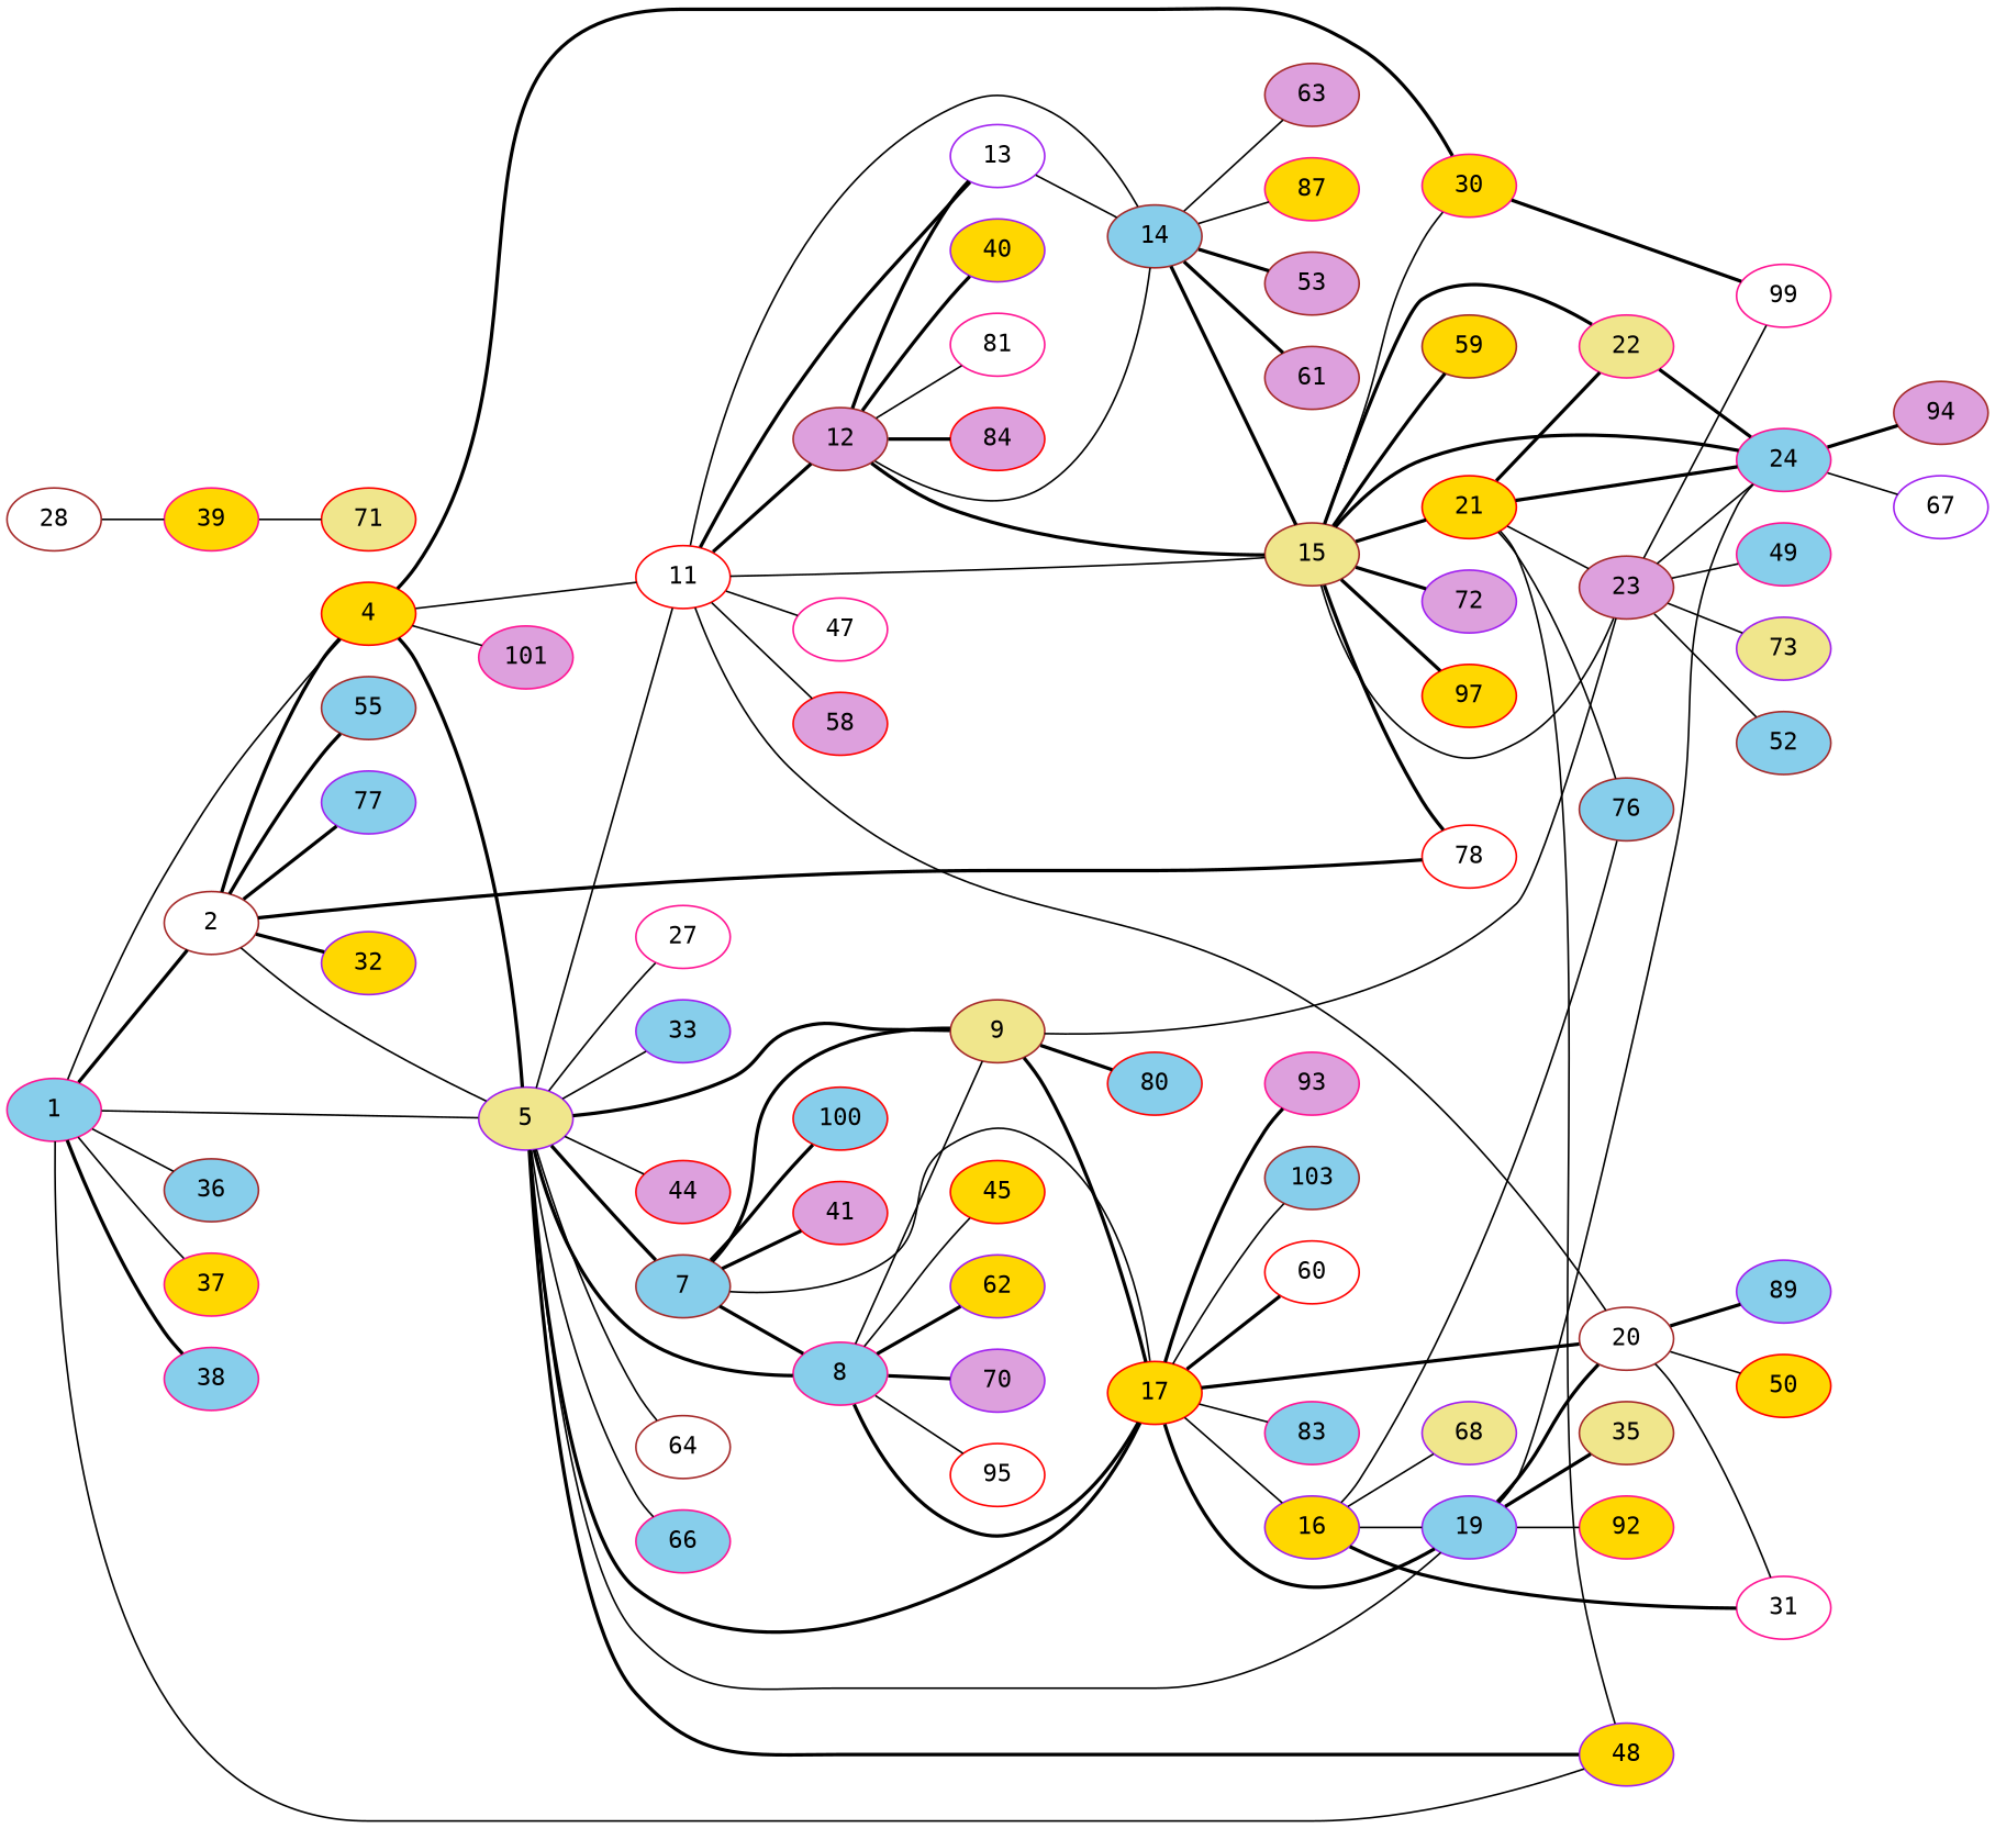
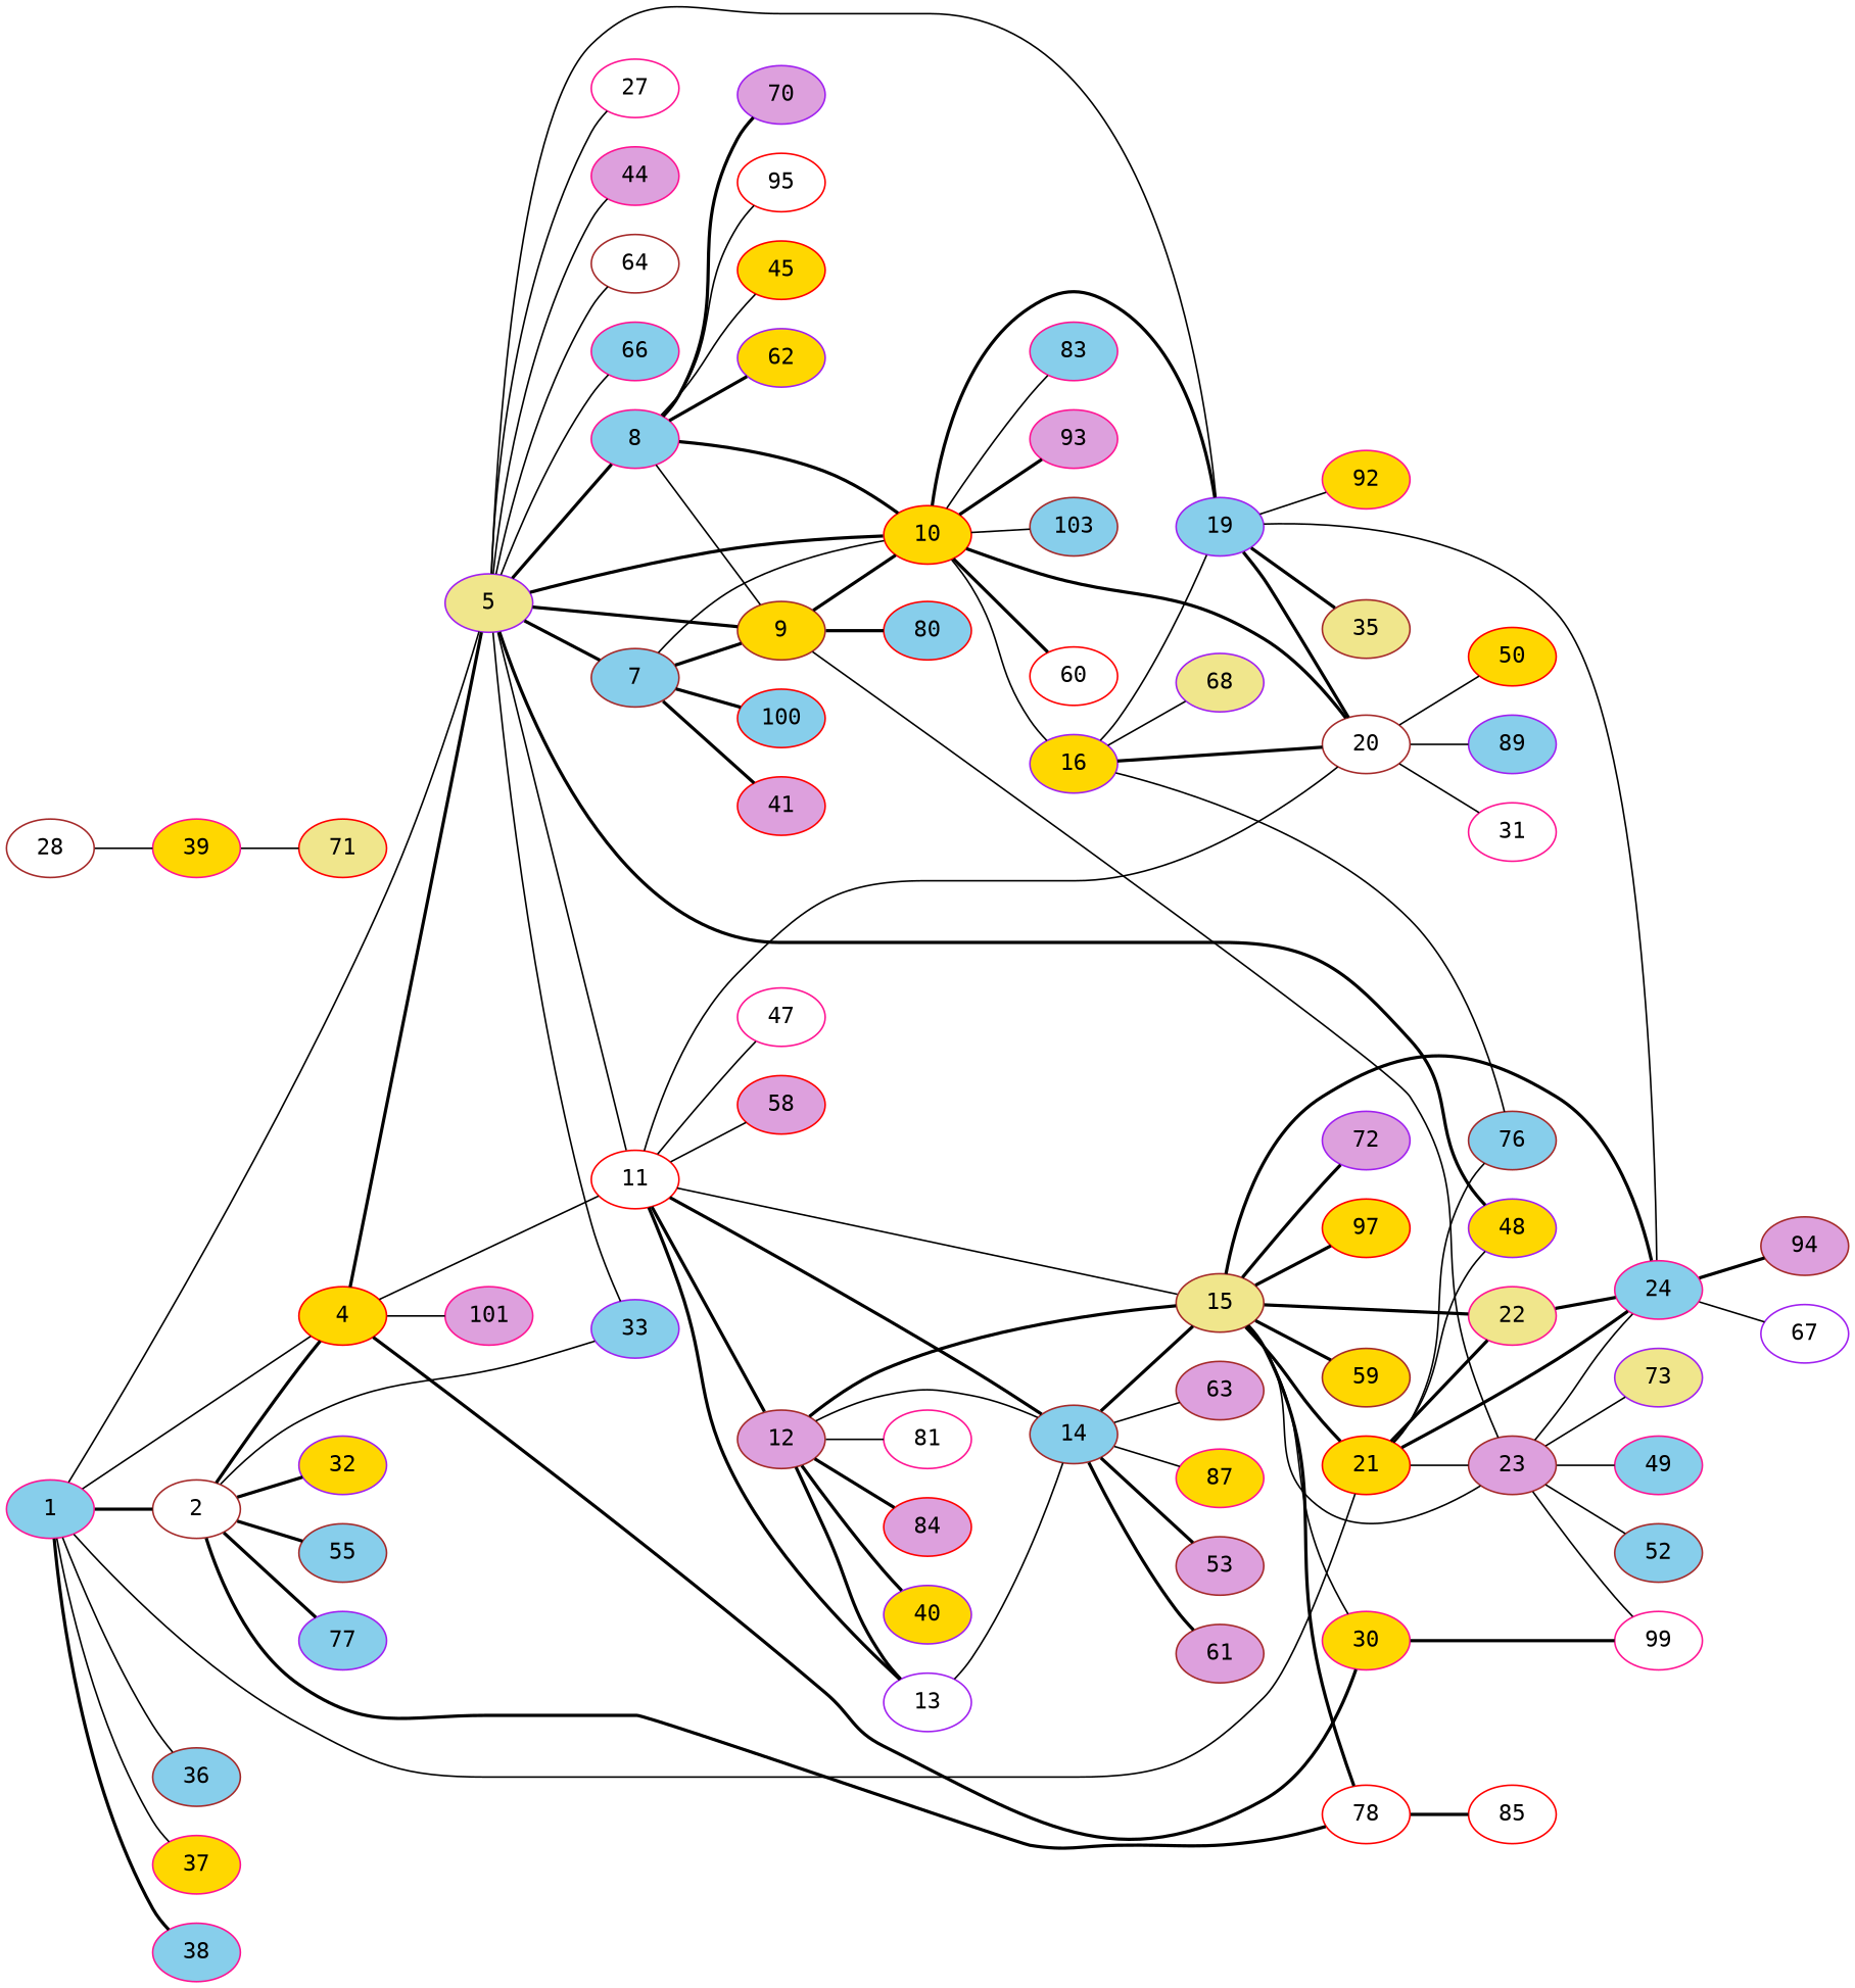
  graph {
    fontname="DejaVu Sans Mono"
    rankdir=LR
    node [color=brown fillcolor=skyblue fontname="DejaVu Sans Mono" style=filled]
    edge [fontname="DejaVu Sans Mono" style=bold]
    1 [color=deeppink super="+3"]
    2 [fillcolor=white super="+29"]
    4 [color=red fillcolor=gold super="+75"]
    5 [color=purple fillcolor=khaki super="+6"]
    21 [color=red fillcolor=gold super="+42"]
    36
    37 [color=deeppink fillcolor=gold]
    38 [color=deeppink]
    32 [color=purple fillcolor=gold]
    n10 [label=55]
    77 [color=purple]
    78 [color=red fillcolor=white]
    11 [color=red fillcolor=white super="+26"]
    30 [color=deeppink fillcolor=gold]
    101 [color=deeppink fillcolor=plum]
    7 [super="+51"]
    8 [color=deeppink super="+91"]
-   9 [fillcolor=khaki super="+90"]
-   10 [color=red fillcolor=gold super="+18" label=17]
+   9 [fillcolor=gold super="+90"]
+   10 [color=red fillcolor=gold super="+18"]
    19 [color=purple super="+96"]
    27 [color=deeppink fillcolor=white]
    33 [color=purple super="+46"]
-   44 [color=red fillcolor=plum super="+54"]
+   44 [color=deeppink fillcolor=plum super="+54"]
    48 [color=purple fillcolor=gold super="+69"]
    64 [fillcolor=white]
    66 [color=deeppink]
    23 [fillcolor=plum super="+98"]
    76
    22 [color=deeppink fillcolor=khaki super="+55"]
    24 [color=deeppink super="+65"]
    94 [fillcolor=plum]
+   85 [color=red fillcolor=white]
    20 [fillcolor=white]
    12 [fillcolor=plum super="+87"]
    13 [color=purple fillcolor=white]
    14 [super="+56"]
    15 [fillcolor=khaki super="+25"]
    47 [color=deeppink fillcolor=white]
    58 [color=red fillcolor=plum super="+86"]
    28 [fillcolor=white]
    39 [color=deeppink fillcolor=gold super="+43"]
    99 [color=deeppink fillcolor=white super="+102"]
    41 [color=red fillcolor=plum]
    100 [color=red]
    45 [color=red fillcolor=gold]
    62 [color=purple fillcolor=gold]
    70 [color=purple fillcolor=plum super="+88"]
    95 [color=red fillcolor=white]
    80 [color=red]
    16 [color=purple fillcolor=gold super="+17"]
    60 [color=red fillcolor=white]
    83 [color=deeppink]
    93 [color=deeppink fillcolor=plum]
    103
    35 [fillcolor=khaki]
    92 [color=deeppink fillcolor=gold]
    49 [color=deeppink]
    52 [super="+79"]
    73 [color=purple fillcolor=khaki]
    68 [color=purple fillcolor=khaki]
    31 [color=deeppink fillcolor=white]
    50 [color=red fillcolor=gold]
    89 [color=purple]
    40 [color=purple fillcolor=gold]
    81 [color=deeppink fillcolor=white]
    84 [color=red fillcolor=plum super="+104"]
    53 [fillcolor=plum]
    61 [fillcolor=plum]
    63 [fillcolor=plum]
    n70 [color=deeppink fillcolor=gold label=87]
    59 [fillcolor=gold]
    72 [color=purple fillcolor=plum]
    97 [color=red fillcolor=gold]
    67 [color=purple fillcolor=white]
    71 [color=red fillcolor=khaki]
    1 -- 2 [weight=2]
    1 -- 4 [style=solid weight=2]
    1 -- 5 [style=solid weight=2]
-   1 -- 48 [style=solid]
+   1 -- 21 [style=solid]
    1 -- 36 [style=solid]
    1 -- 37 [style=solid]
    1 -- 38
    2 -- 4
-   2 -- 5 [style=solid]
+   2 -- 33 [style=solid]
    2 -- 32
    2 -- n10
    2 -- 77
    2 -- 78
    4 -- 5
    4 -- 11 [style=solid]
    4 -- 30
    4 -- 101 [style=solid]
    5 -- 11 [style=solid]
    5 -- 7
    5 -- 8
    5 -- 9
    5 -- 10
    5 -- 19 [style=solid]
    5 -- 27 [style=solid]
    5 -- 33 [style=solid]
    5 -- 44 [style=solid]
    5 -- 48
    5 -- 64 [style=solid]
    5 -- 66 [style=solid]
    21 -- 48 [style=solid]
    21 -- 23 [style=solid]
    21 -- 76 [style=solid]
    21 -- 22
    21 -- 24
+   78 -- 85
    11 -- 20 [style=solid]
    11 -- 12
    11 -- 13
-   11 -- 14 [style=solid]
+   11 -- 14
    11 -- 15 [style=solid]
    11 -- 47 [style=solid]
    11 -- 58 [style=solid]
    30 -- 99
-   7 -- 8
    7 -- 9
    7 -- 10 [style=solid]
    7 -- 41
    7 -- 100
    8 -- 9 [style=solid]
    8 -- 10
    8 -- 45 [style=solid]
    8 -- 62
    8 -- 70
    8 -- 95 [style=solid]
    9 -- 10
    9 -- 23 [style=solid]
    9 -- 80
    10 -- 19
    10 -- 20
    10 -- 16 [style=solid weight=2]
    10 -- 60
    10 -- 83 [style=solid]
    10 -- 93
    10 -- 103 [style=solid]
    19 -- 24 [style=solid]
    19 -- 20
    19 -- 35
    19 -- 92 [style=solid]
    23 -- 24 [style=solid]
    23 -- 99 [style=solid]
    23 -- 49 [style=solid]
    23 -- 52 [style=solid]
    23 -- 73 [style=solid]
    22 -- 24
    24 -- 94
    24 -- 67 [style=solid]
    20 -- 31 [style=solid]
    20 -- 50 [style=solid]
-   20 -- 89
+   20 -- 89 [style=solid]
    12 -- 13
    12 -- 14 [style=solid]
    12 -- 15
    12 -- 40
    12 -- 81 [style=solid]
    12 -- 84
    13 -- 14 [style=solid]
    14 -- 15
    14 -- 53
    14 -- 61
    14 -- 63 [style=solid]
    14 -- n70 [style=solid]
    15 -- 21
    15 -- 78
    15 -- 30 [style=solid]
    15 -- 23 [style=solid]
    15 -- 22
    15 -- 24
    15 -- 59
    15 -- 72
    15 -- 97
    28 -- 39 [style=solid]
    39 -- 71 [style=solid]
    16 -- 19 [style=solid weight=2]
    16 -- 76 [style=solid]
-   16 -- 31 [weight=2]
+   16 -- 20 [weight=2]
    16 -- 68 [style=solid]
  }
